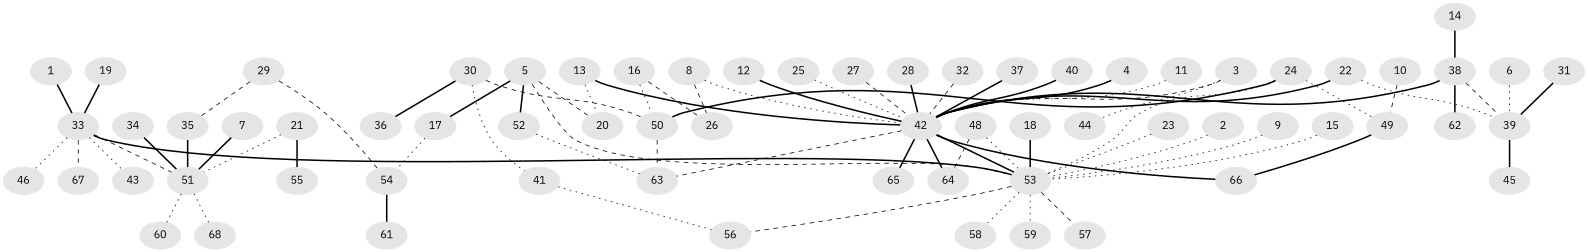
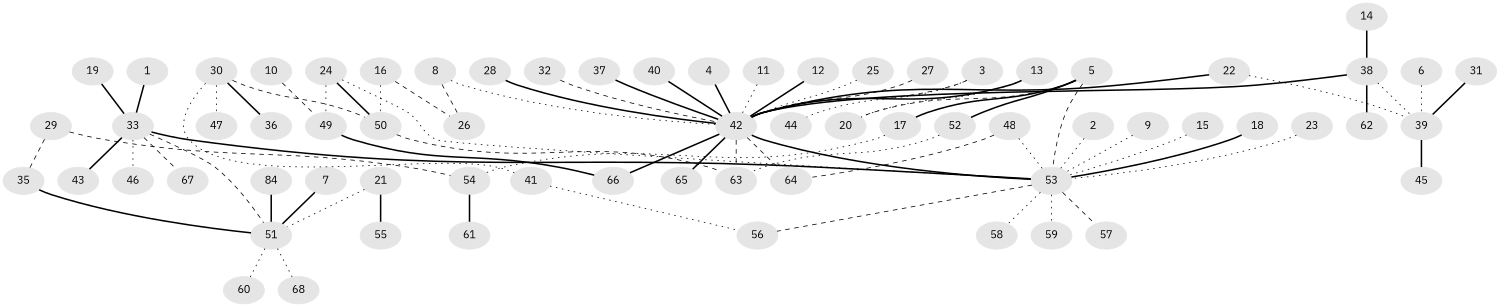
  graph {
    fontname="IBM Plex Sans"
    node [color=gray90 fontname="IBM Plex Sans" style=filled]
    edge [fontname="IBM Plex Sans" style=bold weight=1.0]
    1
    33
    53
    51
    43
    46
    67
    2
    56
    57
    58
    59
    3
    42
    44
    63
    64
    65
    66
    4
    5
    17
    20
    52
    54
    6
    39
    45
    7
    60
    68
    8
    26
    9
    10
    49
    11
    12
    13
    14
    38
    62
    15
    16
    50
    61
    18
    19
    21
    55
    22
    23
    24
    25
    27
    28
    29
    35
    30
    36
    41
+   47
    31
    32
-   34
+   34 [label=84]
    37
    40
    48
    1 -- 33
    33 -- 53
    33 -- 51 [style=dashed]
-   33 -- 43 [style=dotted]
+   33 -- 43
    33 -- 46 [style=dotted weight=2.0]
    33 -- 67 [style=dashed]
    53 -- 56 [style=dashed]
    53 -- 57 [style=dashed]
    53 -- 58 [style=dotted]
    53 -- 59 [style=dotted]
    51 -- 60 [style=dotted]
    51 -- 68 [style=dotted]
    2 -- 53 [style=dotted]
    3 -- 42 [style=dashed]
    3 -- 44 [style=dotted]
    42 -- 53
    42 -- 63 [style=dashed]
-   42 -- 64 [weight=2.0]
+   42 -- 64 [style=dashed weight=2.0]
    42 -- 65
    42 -- 66
    4 -- 42
    5 -- 53 [style=dashed]
    5 -- 17
    5 -- 20 [style=dashed]
    5 -- 52
    17 -- 54 [style=dotted]
    52 -- 63 [style=dotted]
    54 -- 61
    6 -- 39 [style=dotted]
    39 -- 45
    7 -- 51
    8 -- 42 [style=dotted]
    8 -- 26 [style=dashed]
    9 -- 53 [style=dotted]
    10 -- 49 [style=dashed]
    49 -- 66
    11 -- 42 [style=dotted]
    12 -- 42
    13 -- 42
    13 -- 20 [style=dotted]
    14 -- 38
    38 -- 42
-   38 -- 39 [style=dashed]
+   38 -- 39 [style=dotted]
    38 -- 62
    15 -- 53 [style=dotted]
    16 -- 26 [style=dashed]
    16 -- 50 [style=dotted]
    50 -- 63 [style=dashed]
    18 -- 53
    19 -- 33
    21 -- 51 [style=dotted]
    21 -- 55
    22 -- 42
    22 -- 39 [style=dotted]
    23 -- 53 [style=dotted]
    24 -- 53 [style=dotted]
    24 -- 49 [style=dotted]
    24 -- 50
    25 -- 42 [style=dotted]
    27 -- 42 [style=dashed]
    28 -- 42
    29 -- 54 [style=dashed]
    29 -- 35 [style=dashed]
    35 -- 51
    30 -- 50 [style=dashed]
    30 -- 36
    30 -- 41 [style=dotted]
+   30 -- 47 [style=dotted]
    41 -- 56 [style=dotted]
    31 -- 39
    32 -- 42 [style=dashed]
    34 -- 51
    37 -- 42
    40 -- 42
    48 -- 53 [style=dotted]
    48 -- 64 [style=dashed]
  }
